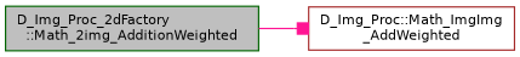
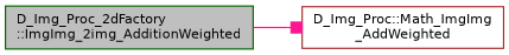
  digraph {
    rankdir=LR
    node [fontname=Helvetica fontsize=10 shape=record style=filled]
-   n1 [color=darkgreen fillcolor=grey75 fontcolor=black height=0.2 label="D_Img_Proc_2dFactory\l::Math_2img_AdditionWeighted" width=0.4]
+   n1 [color=darkgreen fillcolor=grey75 fontcolor=black height=0.2 label="D_Img_Proc_2dFactory\l::ImgImg_2img_AdditionWeighted" width=0.4]
    n2 [color=brown fillcolor=white height=0.2 label="D_Img_Proc::Math_ImgImg\l_AddWeighted" width=0.4]
    n1 -> n2 [color=deeppink fontname=Helvetica fontsize=10 labelfontname=Helvetica labelfontsize=10 style=solid arrowhead=box]
  }
